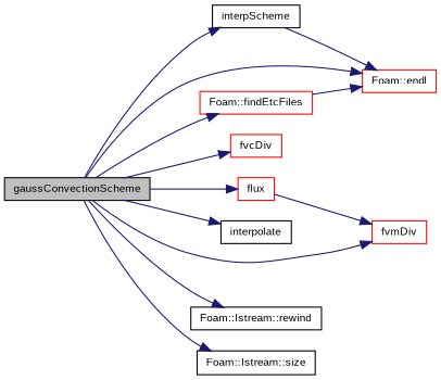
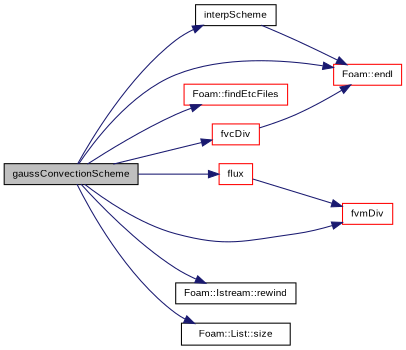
  digraph {
    fontname="Liberation Sans"
    rankdir=LR
    node [color=black fontname="Liberation Sans" fontsize=10 shape=record]
    edge [color=midnightblue fontname="Liberation Sans" fontsize=10 labelfontname=Helvetica labelfontsize=10 style=solid]
    n1 [fillcolor=grey75 fontcolor=black height=0.2 label=gaussConvectionScheme style=filled width=0.4]
    n2 [color=red height=0.2 label="Foam::endl" width=0.4]
    n3 [color=red height=0.2 label="Foam::findEtcFiles" width=0.4]
    n4 [color=red height=0.2 label=flux width=0.4]
    n5 [color=red height=0.2 label=fvmDiv width=0.4]
    n6 [color=red height=0.2 label=fvcDiv width=0.4]
-   n7 [height=0.2 label=interpolate width=0.4]
    n8 [height=0.2 label=interpScheme width=0.4]
    n9 [height=0.2 label="Foam::Istream::rewind" width=0.4]
-   n10 [height=0.2 label="Foam::Istream::size" width=0.4]
+   n10 [height=0.2 label="Foam::List::size" width=0.4]
    n1 -> n2
    n1 -> n3
    n1 -> n4
    n1 -> n5
    n1 -> n6
-   n1 -> n7
    n1 -> n8
    n1 -> n9
    n1 -> n10
-   n3 -> n2
+   n6 -> n2
    n4 -> n5
    n8 -> n2
  }
